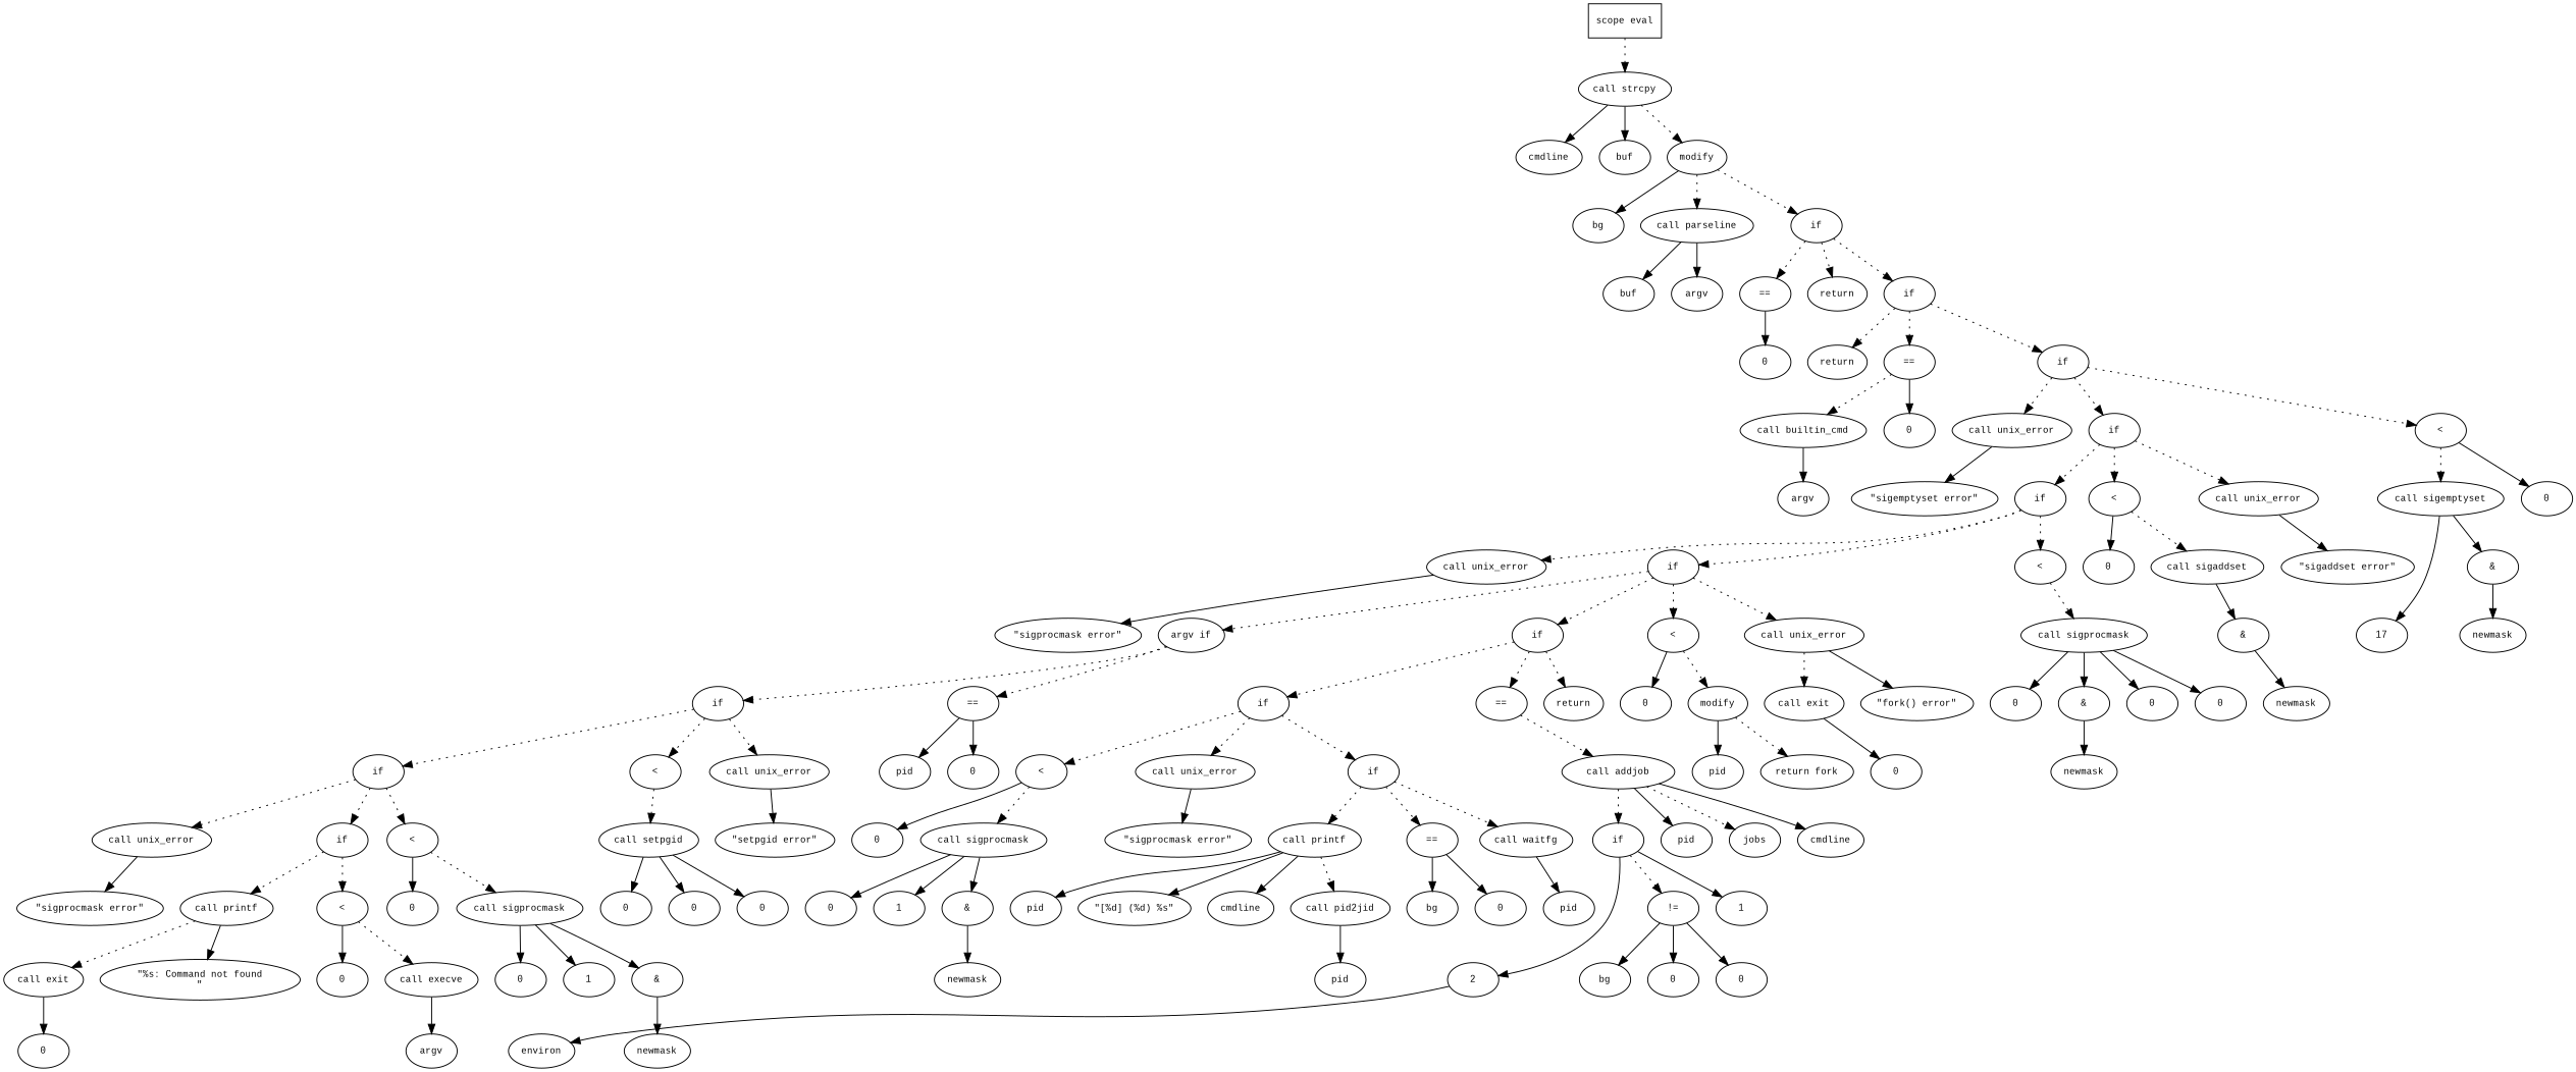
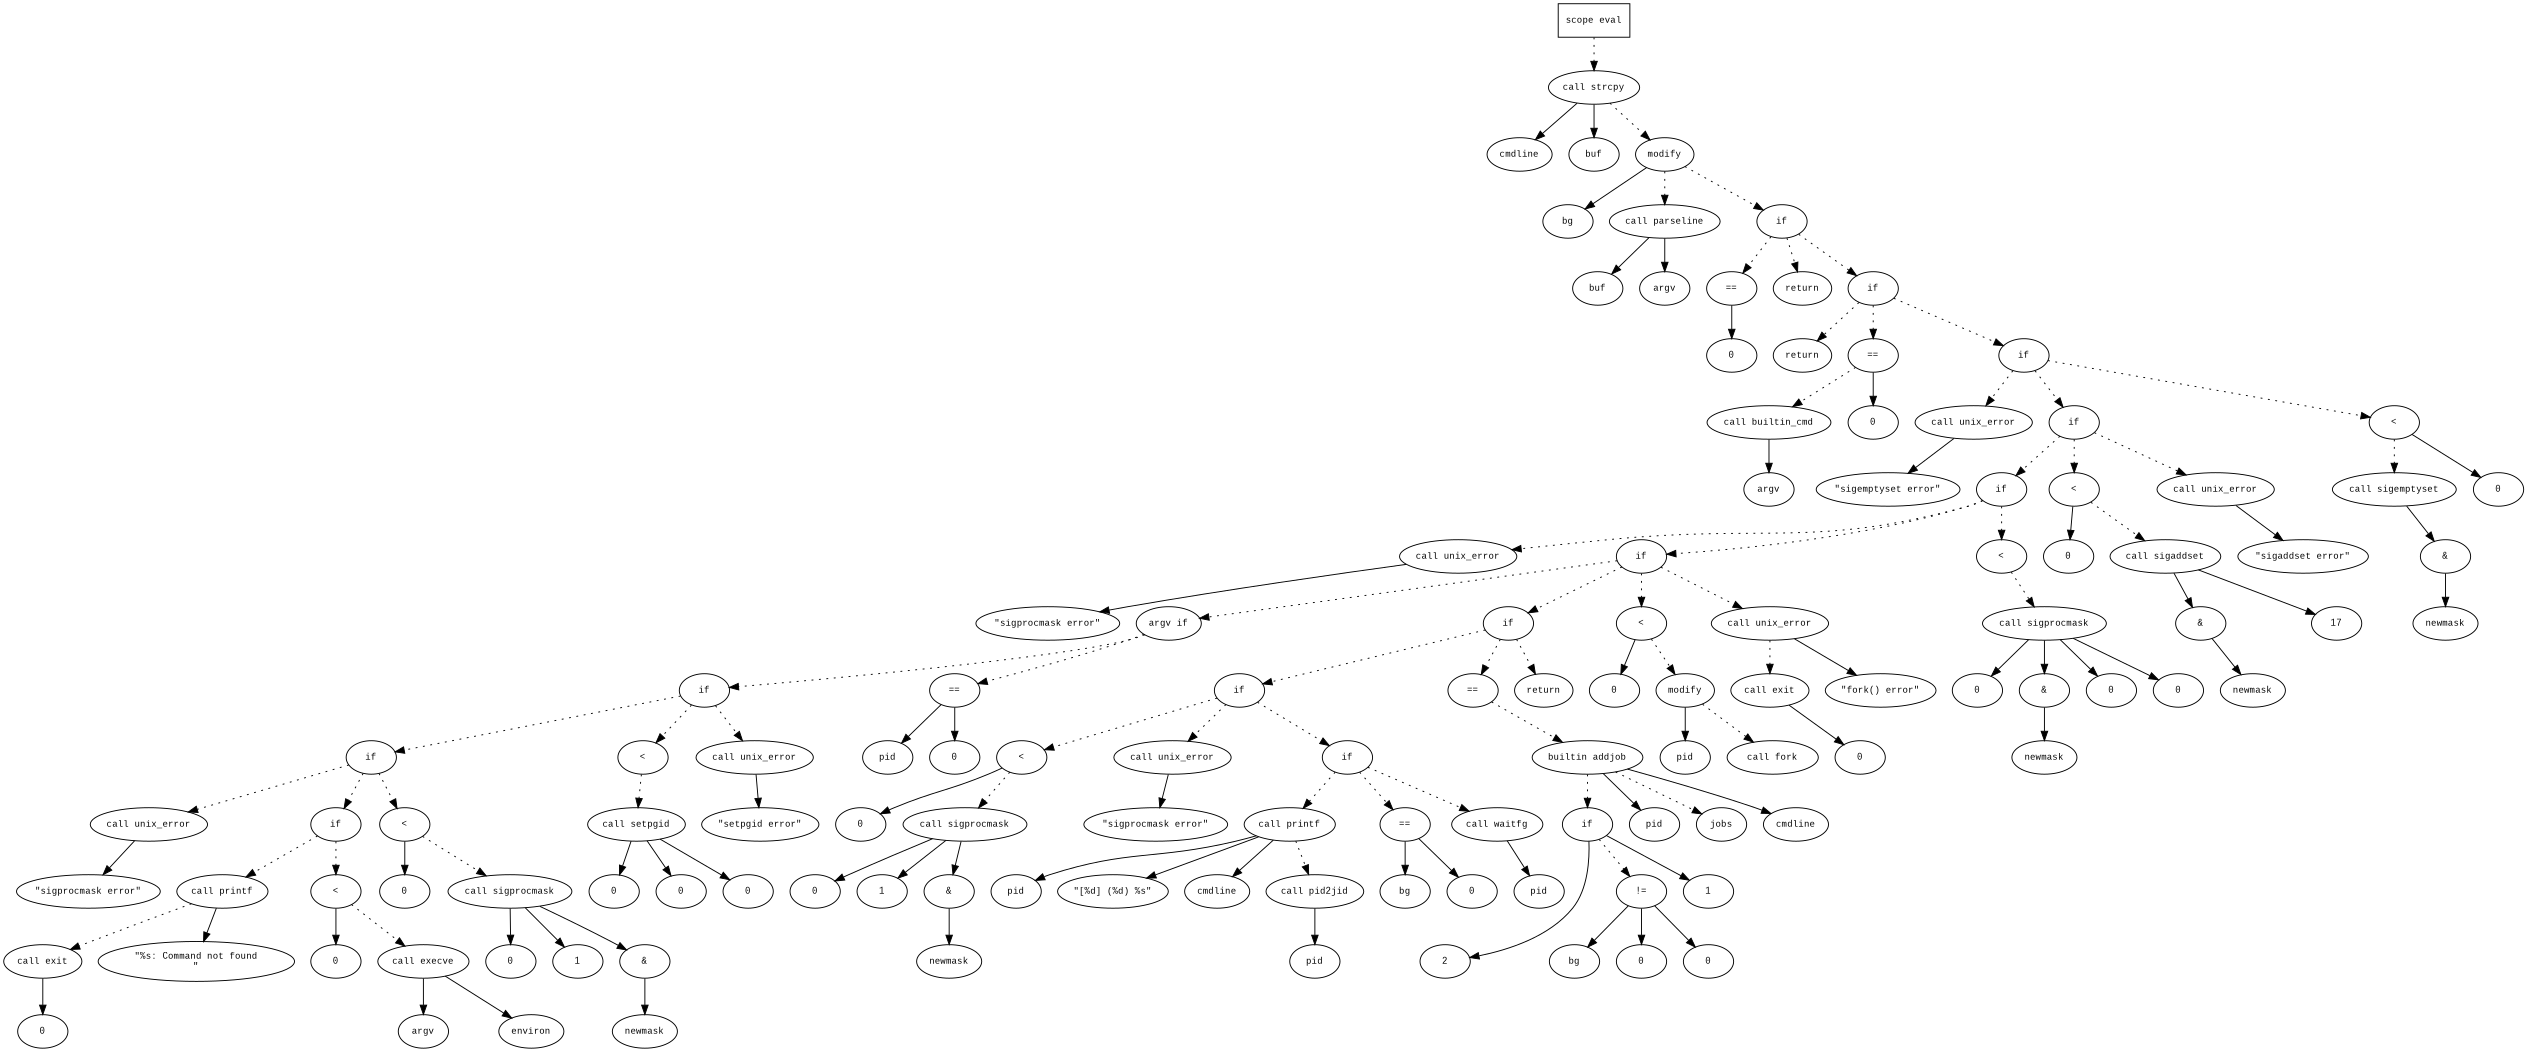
  digraph {
    fontname="Times New Roman"
    fontsize=10
    node [fontname="Courier New" fontsize=10 shape=ellipse]
    edge [fontname="Times New Roman" fontsize=10]
    n1 [label="scope eval" shape=box]
    n2 [label="call strcpy"]
    n3 [label=cmdline]
    n4 [label=buf]
    n5 [label=modify]
    n6 [label=bg]
    n7 [label="call parseline"]
    n8 [label=if]
    n9 [label=argv]
    n10 [label=buf]
    n11 [label="=="]
    n12 [label=return]
    n13 [label=if]
    n14 [label=0]
    n15 [label="=="]
    n16 [label=if]
    n17 [label=return]
    n18 [label="call builtin_cmd"]
    n19 [label=0]
    n20 [label="<"]
    n21 [label="call unix_error"]
    n22 [label=if]
    n23 [label=argv]
    n24 [label="call sigemptyset"]
    n25 [label=0]
    n26 [label="\"sigemptyset error\""]
    n27 [label="<"]
    n28 [label="call unix_error"]
    n29 [label=if]
    n30 [label="&"]
    n31 [label=newmask]
    n32 [label="call sigaddset"]
    n33 [label=0]
    n34 [label="\"sigaddset error\""]
    n35 [label="<"]
    n36 [label="call unix_error"]
    n37 [label=if]
    n38 [label=17]
    n39 [label="&"]
    n40 [label=newmask]
    n41 [label="call sigprocmask"]
    n42 [label="\"sigprocmask error\""]
    n43 [label="<"]
    n44 [label="call unix_error"]
    n45 [label="argv if"]
    n46 [label=if]
    n47 [label=0]
    n48 [label="&"]
    n49 [label=0]
    n50 [label=0]
    n51 [label=newmask]
    n52 [label=modify]
    n53 [label=0]
    n54 [label="\"fork() error\""]
    n55 [label="call exit"]
    n56 [label="=="]
    n57 [label=if]
    n58 [label="=="]
    n59 [label=return]
    n60 [label=if]
    n61 [label=pid]
-   n62 [label="return fork"]
+   n62 [label="call fork"]
    n63 [label=0]
    n64 [label=pid]
    n65 [label=0]
    n66 [label="<"]
    n67 [label="call unix_error"]
    n68 [label=if]
    n69 [label="call setpgid"]
    n70 [label="\"setpgid error\""]
    n71 [label="<"]
    n72 [label="call unix_error"]
    n73 [label=if]
    n74 [label=0]
    n75 [label=0]
    n76 [label=0]
    n77 [label="call sigprocmask"]
    n78 [label=0]
    n79 [label="\"sigprocmask error\""]
    n80 [label="<"]
    n81 [label="call printf"]
    n82 [label=0]
    n83 [label="&"]
    n84 [label=1]
    n85 [label=newmask]
    n86 [label="call execve"]
    n87 [label=0]
    n88 [label="\"%s: Command not found\n\""]
    n89 [label="call exit"]
    n90 [label=environ]
    n91 [label=argv]
    n92 [label=0]
-   n93 [label="call addjob"]
+   n93 [label="builtin addjob"]
    n94 [label="<"]
    n95 [label="call unix_error"]
    n96 [label=if]
    n97 [label=cmdline]
    n98 [label=if]
    n99 [label=pid]
    n100 [label=jobs]
    n101 [label="!="]
    n102 [label=2]
    n103 [label=1]
    n104 [label=bg]
    n105 [label=0]
    n106 [label=0]
    n107 [label="call sigprocmask"]
    n108 [label=0]
    n109 [label="\"sigprocmask error\""]
    n110 [label="=="]
    n111 [label="call waitfg"]
    n112 [label="call printf"]
    n113 [label=0]
    n114 [label="&"]
    n115 [label=1]
    n116 [label=newmask]
    n117 [label=bg]
    n118 [label=0]
    n119 [label=pid]
    n120 [label=cmdline]
    n121 [label=pid]
    n122 [label="call pid2jid"]
    n123 [label="\"[%d] (%d) %s\""]
    n124 [label=pid]
    n1 -> n2 [style=dotted]
    n2 -> n3
    n2 -> n4
    n2 -> n5 [style=dotted]
    n5 -> n6
    n5 -> n7 [style=dotted]
    n5 -> n8 [style=dotted]
    n7 -> n9
    n7 -> n10
    n8 -> n11 [style=dotted]
    n8 -> n12 [style=dotted]
    n8 -> n13 [style=dotted]
    n11 -> n14
    n13 -> n15 [style=dotted]
    n13 -> n16 [style=dotted]
    n13 -> n17 [style=dotted]
    n15 -> n18 [style=dotted]
    n15 -> n19
    n16 -> n20 [style=dotted]
    n16 -> n21 [style=dotted]
    n16 -> n22 [style=dotted]
    n18 -> n23
    n20 -> n24 [style=dotted]
    n20 -> n25
    n21 -> n26
    n22 -> n27 [style=dotted]
    n22 -> n28 [style=dotted]
    n22 -> n29 [style=dotted]
    n24 -> n30
    n27 -> n32 [style=dotted]
    n27 -> n33
    n28 -> n34
    n29 -> n35 [style=dotted]
    n29 -> n36 [style=dotted]
    n29 -> n37 [style=dotted]
    n30 -> n31
-   n24 -> n38
+   n32 -> n38
    n32 -> n39
    n35 -> n41 [style=dotted]
    n36 -> n42
    n37 -> n43 [style=dotted]
    n37 -> n44 [style=dotted]
    n37 -> n45 [style=dotted]
    n37 -> n46 [style=dotted]
    n39 -> n40
    n41 -> n47
    n41 -> n48
    n41 -> n49
    n41 -> n50
    n43 -> n52 [style=dotted]
    n43 -> n53
    n44 -> n54
    n44 -> n55 [style=dotted]
    n45 -> n56 [style=dotted]
    n45 -> n57 [style=dotted]
    n46 -> n58 [style=dotted]
    n46 -> n59 [style=dotted]
    n46 -> n60 [style=dotted]
    n48 -> n51
    n52 -> n61
    n52 -> n62 [style=dotted]
    n55 -> n63
    n56 -> n64
    n56 -> n65
    n57 -> n66 [style=dotted]
    n57 -> n67 [style=dotted]
    n57 -> n68 [style=dotted]
    n58 -> n93 [style=dotted]
    n60 -> n94 [style=dotted]
    n60 -> n95 [style=dotted]
    n60 -> n96 [style=dotted]
    n66 -> n69 [style=dotted]
    n67 -> n70
    n68 -> n71 [style=dotted]
    n68 -> n72 [style=dotted]
    n68 -> n73 [style=dotted]
    n69 -> n74
    n69 -> n75
    n69 -> n76
    n71 -> n77 [style=dotted]
    n71 -> n78
    n72 -> n79
    n73 -> n80 [style=dotted]
    n73 -> n81 [style=dotted]
    n77 -> n82
    n77 -> n83
    n77 -> n84
    n80 -> n86 [style=dotted]
    n80 -> n87
    n81 -> n88
    n81 -> n89 [style=dotted]
    n83 -> n85
-   n102 -> n90
+   n86 -> n90
    n86 -> n91
    n89 -> n92
    n93 -> n97
    n93 -> n98 [style=dotted]
    n93 -> n99
    n93 -> n100 [style=dotted]
    n94 -> n107 [style=dotted]
    n94 -> n108
    n95 -> n109
    n96 -> n110 [style=dotted]
    n96 -> n111 [style=dotted]
    n96 -> n112 [style=dotted]
    n98 -> n101 [style=dotted]
    n98 -> n102
    n98 -> n103
    n101 -> n104
    n101 -> n105
    n101 -> n106
    n107 -> n113
    n107 -> n114
    n107 -> n115
    n110 -> n117
    n110 -> n118
    n111 -> n119
    n112 -> n120
    n112 -> n121
    n112 -> n122 [style=dotted]
    n112 -> n123
    n114 -> n116
    n122 -> n124
  }
